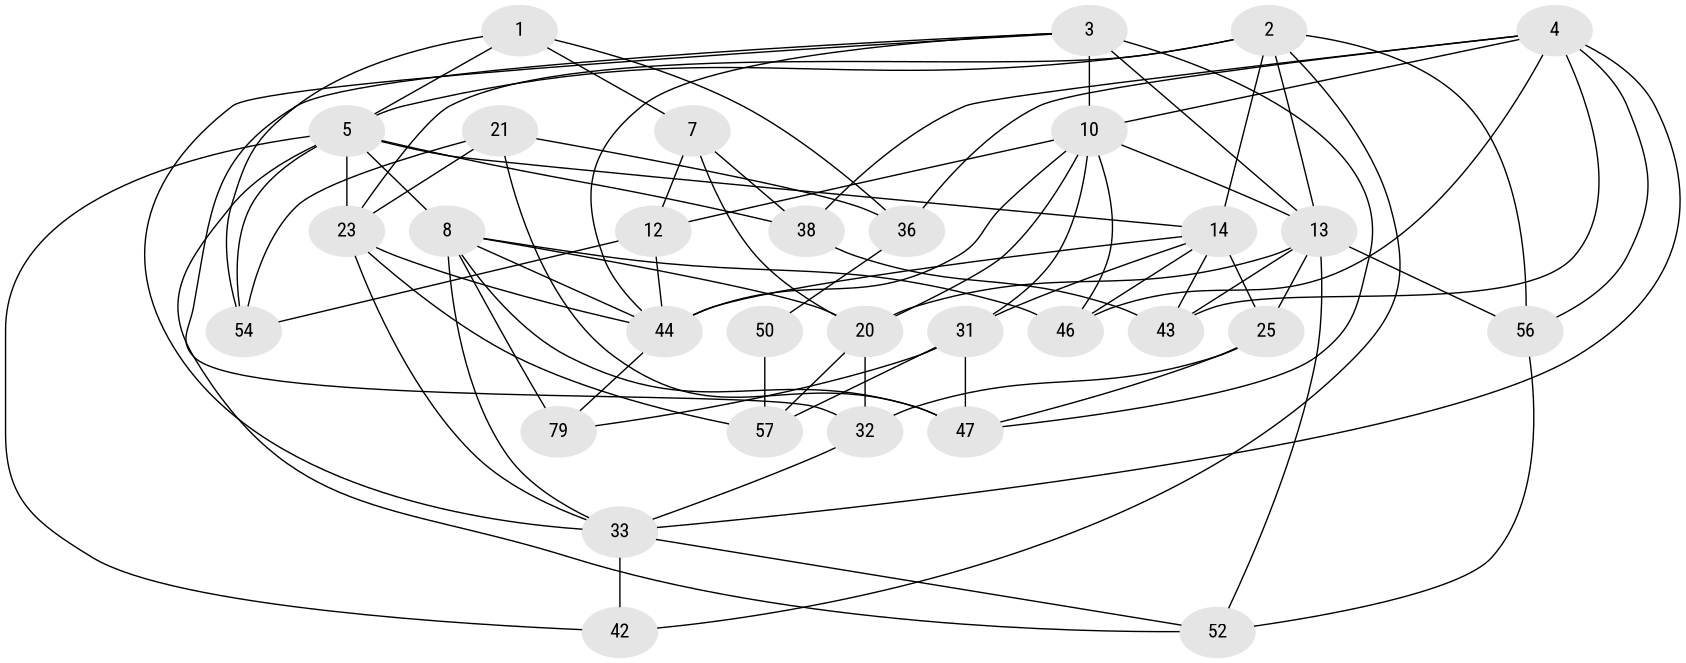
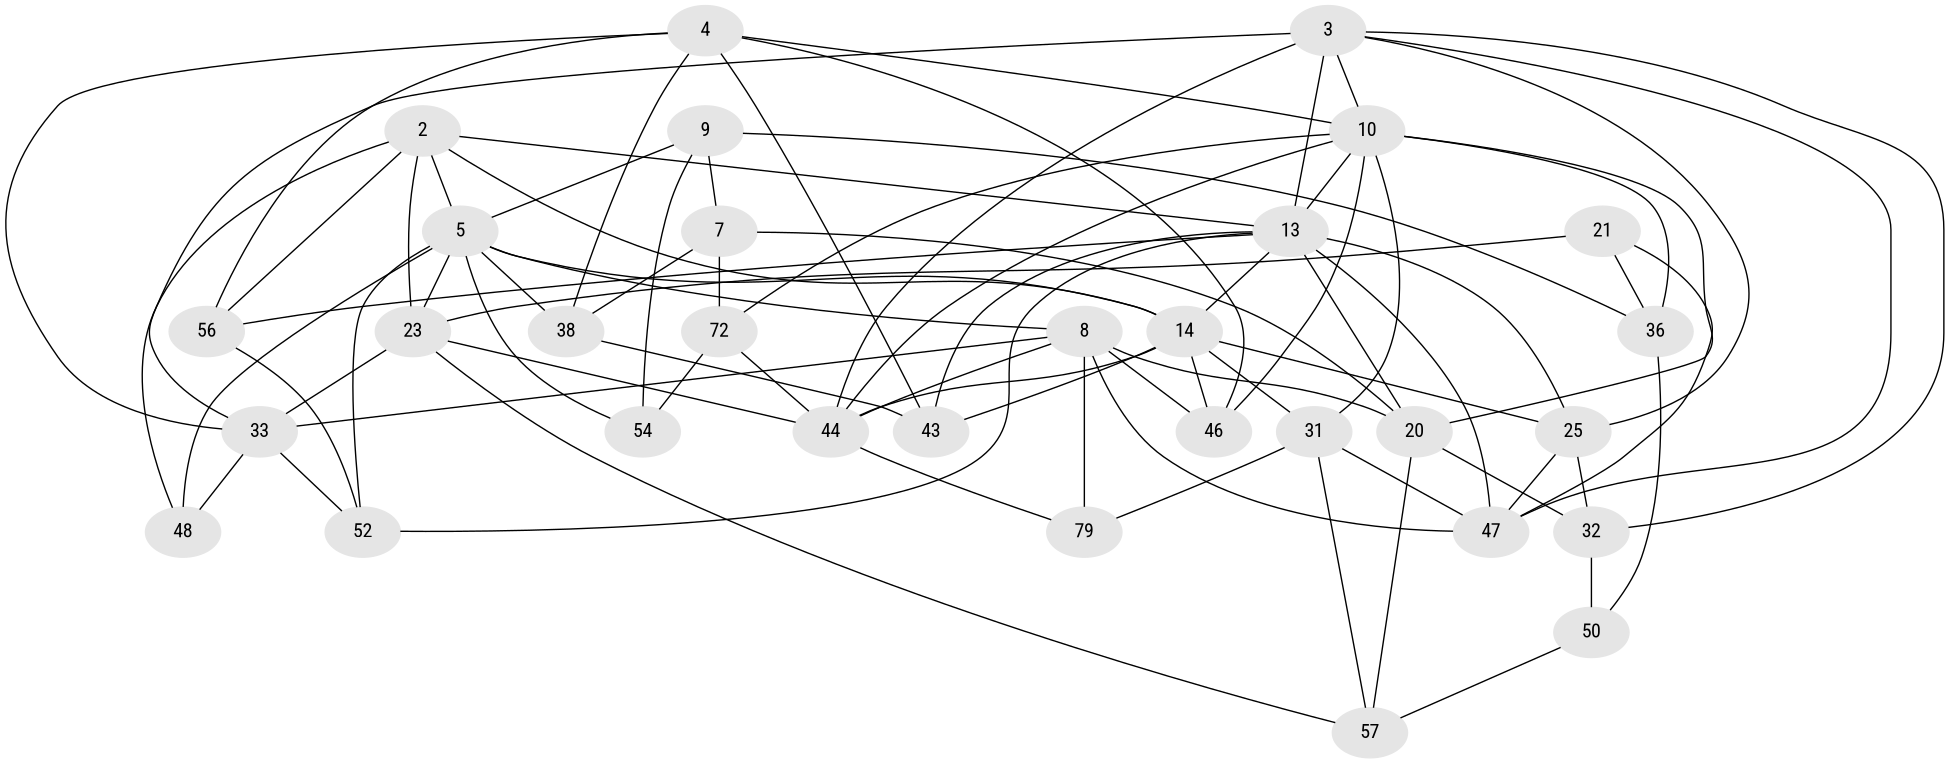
  graph {
    fontname="Roboto Condensed"
    node [color=gray90 fontname="Roboto Condensed" style=filled]
    edge [fontname="Roboto Condensed"]
    5 [super="+29+18"]
    54
    14 [super="+48+16+19"]
    23 [super="+63"]
-   42
+   42 [label=48]
    38
    8 [super="+39"]
    52
-   1
+   1 [label=9]
    7
    36
-   12
+   12 [label=72]
    20 [super="+28+35"]
    50
    2 [super="+24"]
    13 [super="+26"]
    56
    25 [super="+30"]
    47 [super="+49"]
    43
    n21 [label=44 super="+51"]
    46
    31 [super="+40"]
    33 [super="+44"]
    57
    3 [super="+58+6+9"]
    10 [super="+15+17"]
    32
    n29 [label=79]
    4 [super="+11"]
    21
    5 -- 54
    5 -- 14
    5 -- 23 [weight=2]
    5 -- 42
    5 -- 38
    5 -- 8
    5 -- 52
    14 -- 25 [weight=2]
    14 -- 43
    14 -- n21
    14 -- 46
    14 -- 31
    23 -- n21
    23 -- 33
    23 -- 57
    38 -- 43
    8 -- 20
    8 -- 47
    8 -- n21
    8 -- 46
    8 -- 33
    8 -- n29 [weight=2]
    1 -- 5
    1 -- 54
    1 -- 7
    1 -- 36
    7 -- 38
    7 -- 12
    7 -- 20
    36 -- 50
    12 -- 54
    12 -- n21
    20 -- 57
    20 -- 32
    50 -- 57
    2 -- 5
    2 -- 14
    2 -- 23
    2 -- 42
    2 -- 13
    2 -- 56
+   13 -- 14
    13 -- 52
    13 -- 20
    13 -- 56 [weight=2]
    13 -- 25
+   13 -- 47
    13 -- 43
    56 -- 52
    25 -- 47
    25 -- 32
    n21 -- n29
    31 -- 47
    31 -- 57
    31 -- n29
    33 -- 42
    33 -- 52
    3 -- 13 [weight=2]
+   3 -- 25
    3 -- 47
    3 -- n21
    3 -- 33
    3 -- 10
    3 -- 32
    10 -- 12
    10 -- 20 [weight=2]
    10 -- 13
    10 -- n21
    10 -- 46
    10 -- 31 [weight=2]
-   32 -- 33
+   32 -- 50
    4 -- 38
-   4 -- 36
+   10 -- 36
    4 -- 56
    4 -- 43
    4 -- 46
    4 -- 33
    4 -- 10
-   21 -- 54
    21 -- 23
    21 -- 36
    21 -- 47
  }
